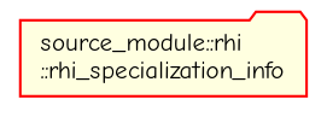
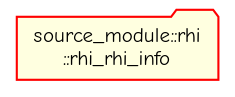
  digraph {
    rankdir=LR
    fontname="Comic Neue"
-   n1 [color=red fillcolor=lightyellow fontname="Comic Neue" fontsize=10 height=0.2 label="source_module::rhi\l::rhi_specialization_info" shape=folder style=filled width=0.4]
+   n1 [color=red fillcolor=lightyellow fontname="Comic Neue" fontsize=10 height=0.2 label="source_module::rhi\l::rhi_rhi_info" shape=folder style=filled width=0.4]
  }
